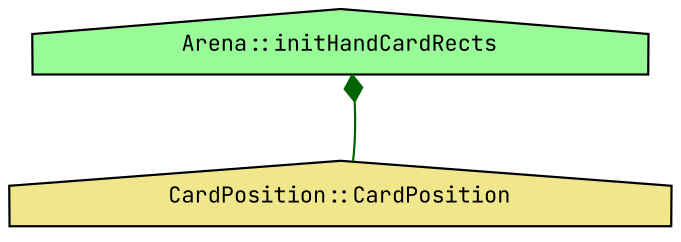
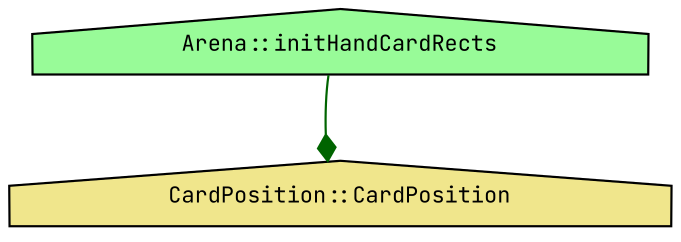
  digraph {
    rankdir=TB
    fontname="JetBrains Mono"
    node [color=black fontname="JetBrains Mono" fontsize=10 shape=house style=filled]
    n1 [fillcolor=palegreen fontcolor=black height=0.2 label="Arena::initHandCardRects" width=0.4]
    n2 [height=0.2 label="CardPosition::CardPosition" width=0.4 fillcolor=khaki]
-   n2 -> n1 [color=darkgreen fontname="JetBrains Mono" fontsize=10 labelfontname=Helvetica labelfontsize=10 style=solid arrowhead=diamond]
+   n1 -> n2 [color=darkgreen fontname="JetBrains Mono" fontsize=10 labelfontname=Helvetica labelfontsize=10 style=solid arrowhead=diamond]
  }
